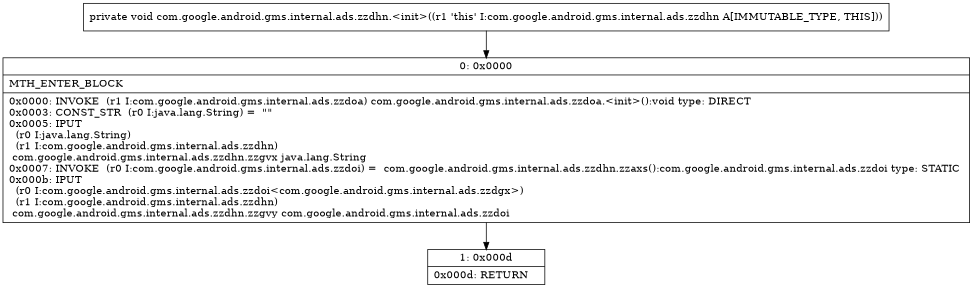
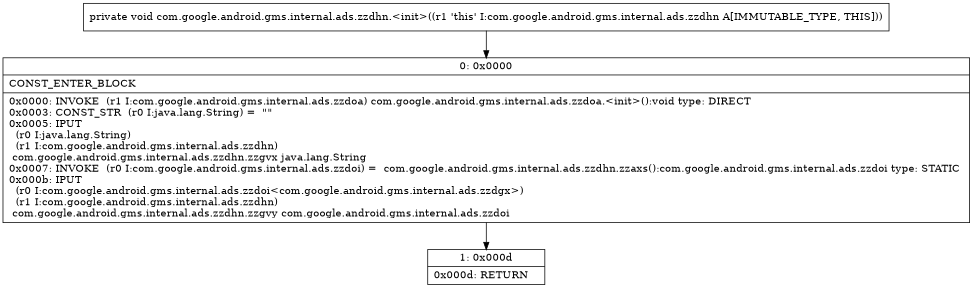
  digraph {
    node [shape=record]
-   n1 [label="{0\:\ 0x0000|MTH_ENTER_BLOCK\l|0x0000: INVOKE  (r1 I:com.google.android.gms.internal.ads.zzdoa) com.google.android.gms.internal.ads.zzdoa.\<init\>():void type: DIRECT \l0x0003: CONST_STR  (r0 I:java.lang.String) =  \"\" \l0x0005: IPUT  \l  (r0 I:java.lang.String)\l  (r1 I:com.google.android.gms.internal.ads.zzdhn)\l com.google.android.gms.internal.ads.zzdhn.zzgvx java.lang.String \l0x0007: INVOKE  (r0 I:com.google.android.gms.internal.ads.zzdoi) =  com.google.android.gms.internal.ads.zzdhn.zzaxs():com.google.android.gms.internal.ads.zzdoi type: STATIC \l0x000b: IPUT  \l  (r0 I:com.google.android.gms.internal.ads.zzdoi\<com.google.android.gms.internal.ads.zzdgx\>)\l  (r1 I:com.google.android.gms.internal.ads.zzdhn)\l com.google.android.gms.internal.ads.zzdhn.zzgvy com.google.android.gms.internal.ads.zzdoi \l}"]
+   n1 [label="{0\:\ 0x0000|CONST_ENTER_BLOCK\l|0x0000: INVOKE  (r1 I:com.google.android.gms.internal.ads.zzdoa) com.google.android.gms.internal.ads.zzdoa.\<init\>():void type: DIRECT \l0x0003: CONST_STR  (r0 I:java.lang.String) =  \"\" \l0x0005: IPUT  \l  (r0 I:java.lang.String)\l  (r1 I:com.google.android.gms.internal.ads.zzdhn)\l com.google.android.gms.internal.ads.zzdhn.zzgvx java.lang.String \l0x0007: INVOKE  (r0 I:com.google.android.gms.internal.ads.zzdoi) =  com.google.android.gms.internal.ads.zzdhn.zzaxs():com.google.android.gms.internal.ads.zzdoi type: STATIC \l0x000b: IPUT  \l  (r0 I:com.google.android.gms.internal.ads.zzdoi\<com.google.android.gms.internal.ads.zzdgx\>)\l  (r1 I:com.google.android.gms.internal.ads.zzdhn)\l com.google.android.gms.internal.ads.zzdhn.zzgvy com.google.android.gms.internal.ads.zzdoi \l}"]
    n2 [label="{1\:\ 0x000d|0x000d: RETURN   \l}"]
    n3 [label="{private void com.google.android.gms.internal.ads.zzdhn.\<init\>((r1 'this' I:com.google.android.gms.internal.ads.zzdhn A[IMMUTABLE_TYPE, THIS])) }"]
    n1 -> n2
    n3 -> n1
  }
